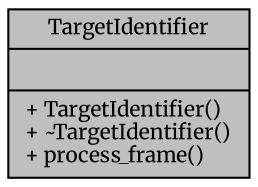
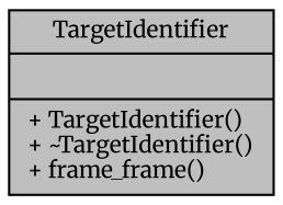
  digraph {
    fontname=Merriweather
-   n1 [color=black fillcolor=grey75 fontcolor=black fontname=Merriweather fontsize=10 height=0.2 label="{TargetIdentifier\n||+ TargetIdentifier()\l+ ~TargetIdentifier()\l+ process_frame()\l}" shape=record style=filled width=0.4]
+   n1 [color=black fillcolor=grey75 fontcolor=black fontname=Merriweather fontsize=10 height=0.2 label="{TargetIdentifier\n||+ TargetIdentifier()\l+ ~TargetIdentifier()\l+ frame_frame()\l}" shape=record style=filled width=0.4]
  }
